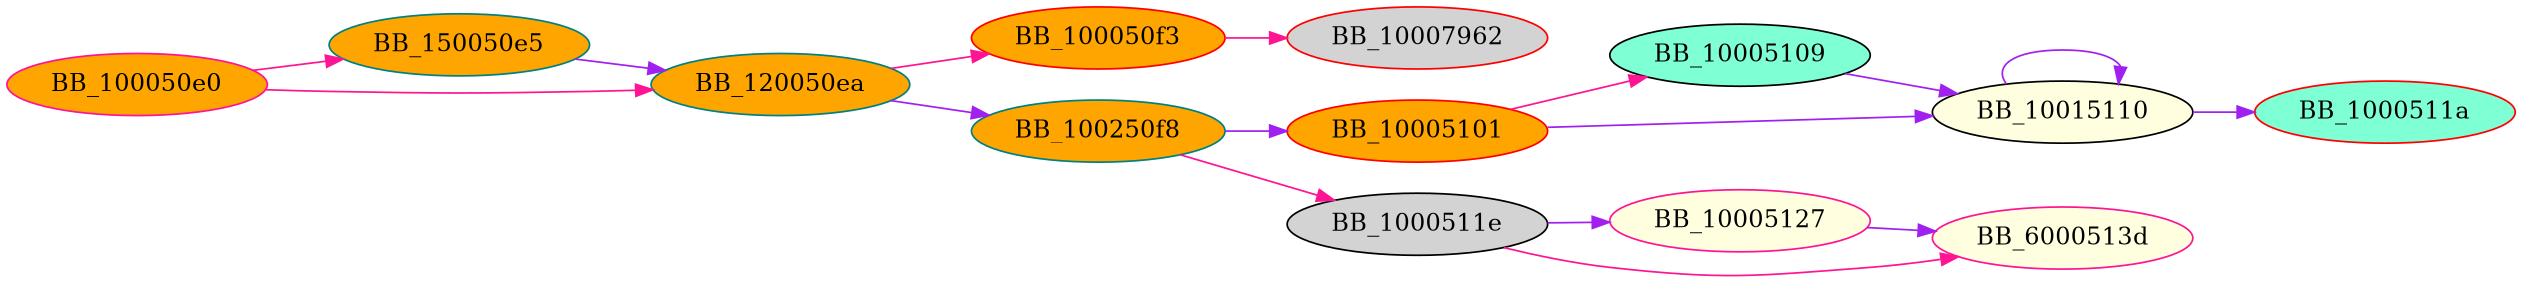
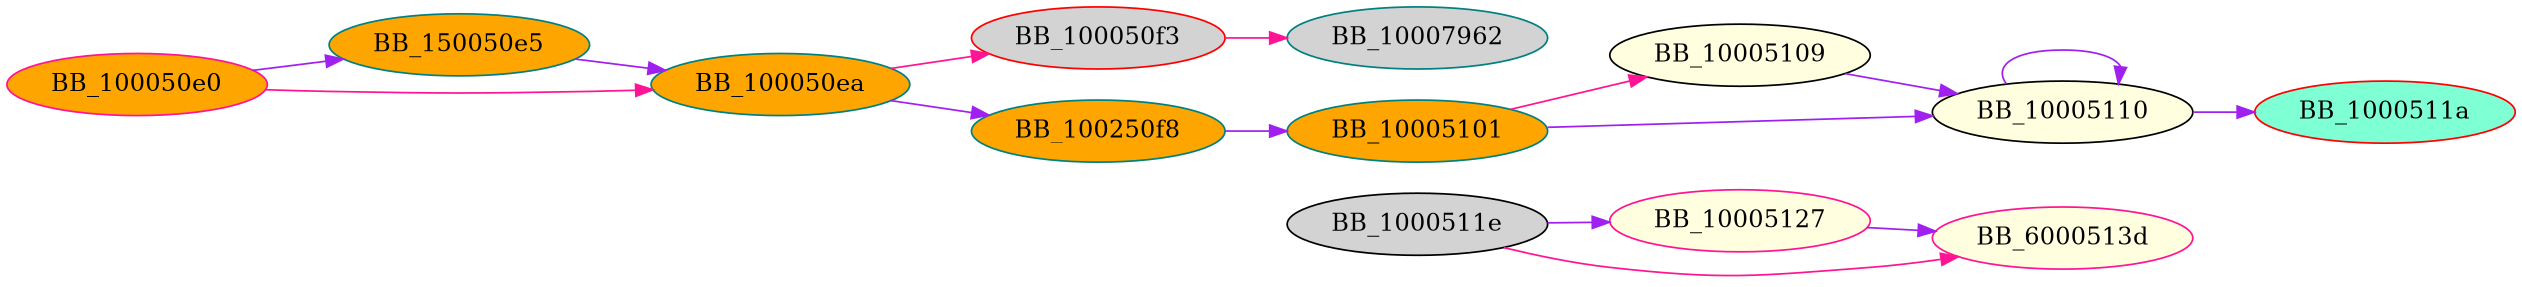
  digraph {
    rankdir=LR
    node [color=teal fillcolor=orange style=filled]
    edge [color=purple]
    BB_100050e0 [color=deeppink]
    n2 [label=BB_150050e5]
-   BB_100050ea [label=BB_120050ea]
-   BB_100050f3 [color=red]
+   BB_100050ea
+   BB_100050f3 [color=red fillcolor=lightgrey]
    n5 [label=BB_100250f8]
-   BB_10007962 [color=red fillcolor=lightgrey]
-   BB_10005101 [color=red]
+   BB_10007962 [fillcolor=lightgrey]
+   BB_10005101
    BB_1000511e [color=black fillcolor=lightgrey]
-   BB_10005109 [color=black fillcolor=aquamarine]
-   BB_10005110 [color=black fillcolor=lightyellow label=BB_10015110]
+   BB_10005109 [color=black fillcolor=lightyellow]
+   BB_10005110 [color=black fillcolor=lightyellow]
    BB_10005127 [color=deeppink fillcolor=lightyellow]
    n12 [color=deeppink fillcolor=lightyellow label=BB_6000513d]
    BB_1000511a [color=red fillcolor=aquamarine]
-   BB_100050e0 -> n2 [color=deeppink]
+   BB_100050e0 -> n2
    BB_100050e0 -> BB_100050ea [color=deeppink]
    n2 -> BB_100050ea
    BB_100050ea -> BB_100050f3 [color=deeppink]
    BB_100050ea -> n5
    BB_100050f3 -> BB_10007962 [color=deeppink]
    n5 -> BB_10005101
-   n5 -> BB_1000511e [color=deeppink]
    BB_10005101 -> BB_10005109 [color=deeppink]
    BB_10005101 -> BB_10005110
    BB_1000511e -> BB_10005127
    BB_1000511e -> n12 [color=deeppink]
    BB_10005109 -> BB_10005110
    BB_10005110 -> BB_10005110
    BB_10005110 -> BB_1000511a
    BB_10005127 -> n12
  }
